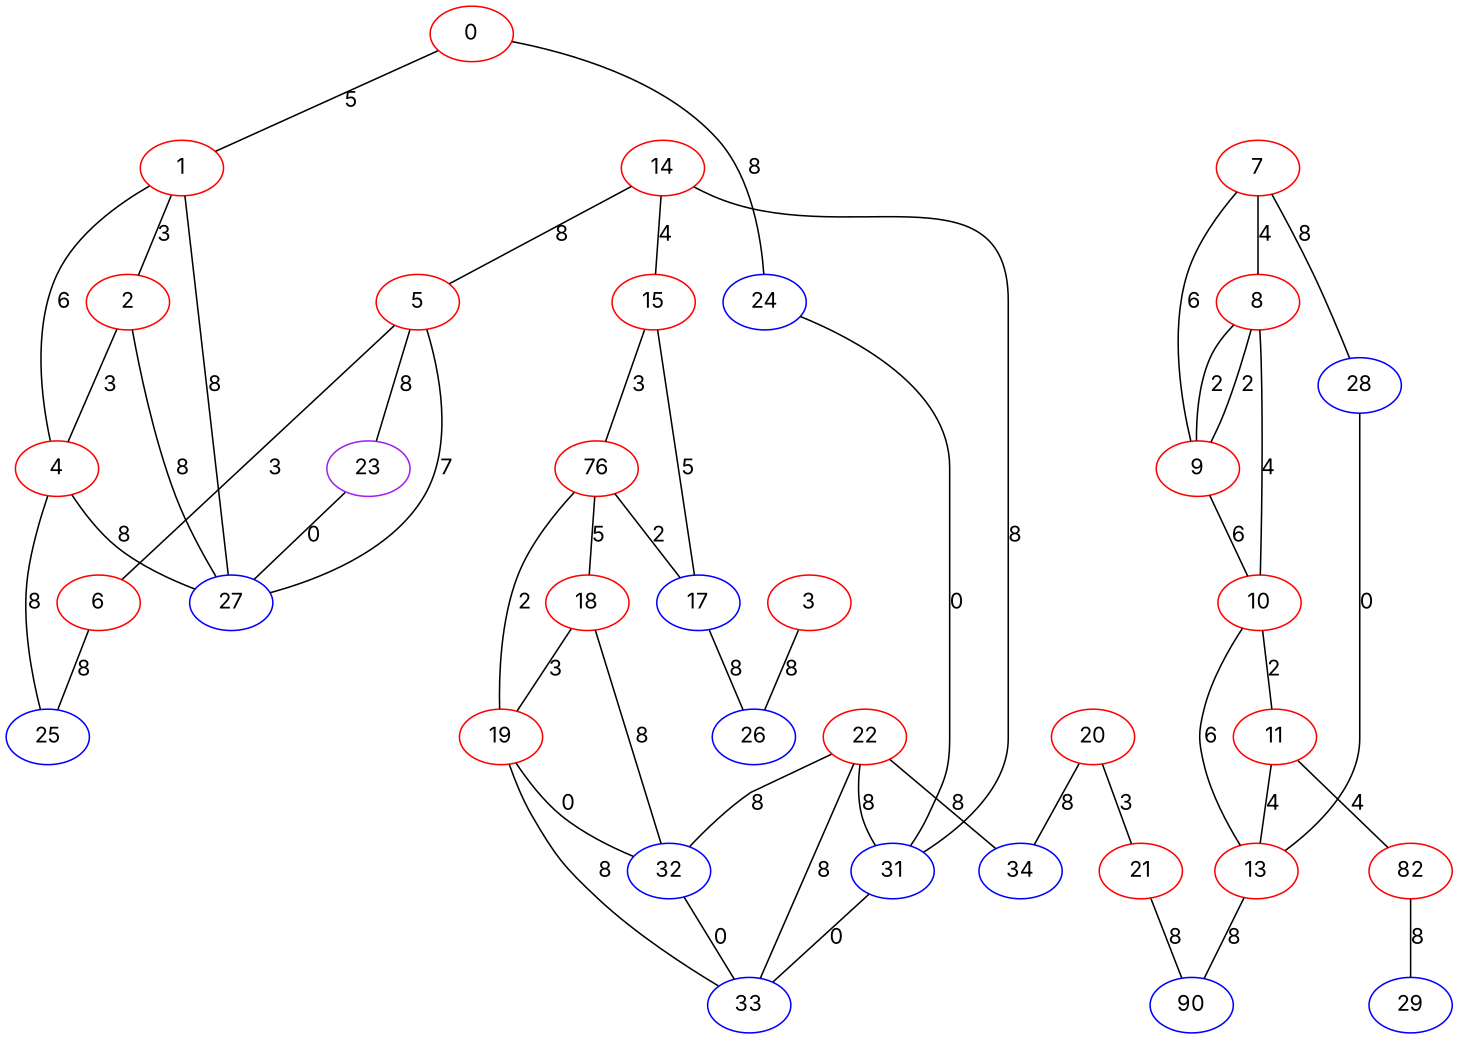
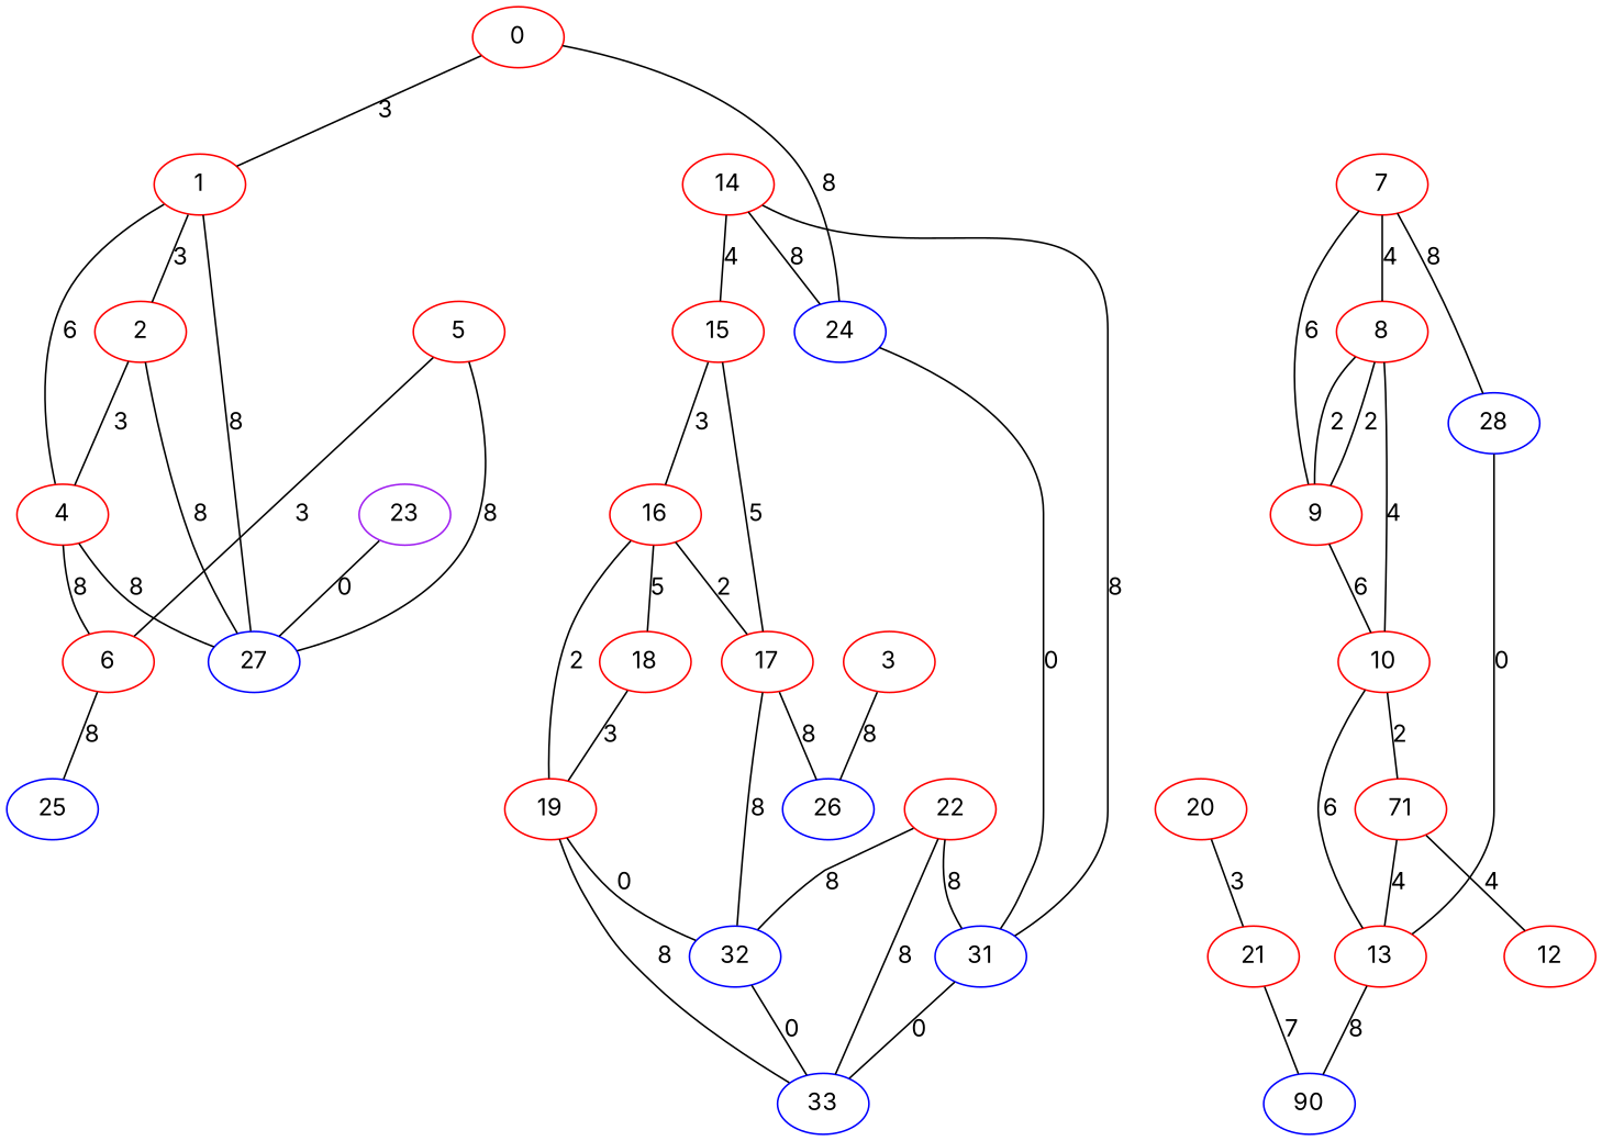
  graph {
    fontname=Inter
    node [color=red fontname=Inter weight=1]
    edge [fontname=Inter]
    0
    1
    24 [color=blue weight=3]
    2
    4
    27 [color=blue weight=3]
    31 [color=blue weight=3]
    25 [color=blue weight=3]
    26 [color=blue weight=3]
    3
    5
    6
    23 [color=purple weight=4]
    7
    8
    9
    28 [color=blue weight=3]
    10
    13
-   11
-   12 [label=82]
+   11 [label=71]
+   12
    n22 [color=blue label=90 weight=3]
-   29 [color=blue weight=3]
    14
    15
-   16 [label=76]
-   17 [color=blue]
+   16
+   17
    33 [color=blue weight=3]
    18
    19
    32 [color=blue weight=3]
    20
    21
-   34 [color=blue weight=3]
    22
-   0 -- 1 [label=5]
+   0 -- 1 [label=3]
    0 -- 24 [label=8]
    1 -- 2 [label=3]
    1 -- 4 [label=6]
    1 -- 27 [label=8]
    24 -- 31 [label=0]
    2 -- 4 [label=3]
    2 -- 27 [label=8]
    4 -- 27 [label=8]
-   4 -- 25 [label=8]
+   4 -- 6 [label=8]
    31 -- 33 [label=0]
    3 -- 26 [label=8]
-   5 -- 27 [label=7]
+   5 -- 27 [label=8]
    5 -- 6 [label=3]
-   5 -- 23 [label=8]
    6 -- 25 [label=8]
    23 -- 27 [label=0]
    7 -- 8 [label=4]
    7 -- 9 [label=6]
    7 -- 28 [label=8]
    8 -- 9 [label=2]
    8 -- 9 [label=2]
    8 -- 10 [label=4]
    9 -- 10 [label=6]
    28 -- 13 [label=0]
    10 -- 13 [label=6]
    10 -- 11 [label=2]
    13 -- n22 [label=8]
    11 -- 13 [label=4]
    11 -- 12 [label=4]
-   12 -- 29 [label=8]
-   14 -- 5 [label=8]
+   14 -- 24 [label=8]
    14 -- 31 [label=8]
    14 -- 15 [label=4]
    15 -- 16 [label=3]
    15 -- 17 [label=5]
    16 -- 17 [label=2]
    16 -- 18 [label=5]
    16 -- 19 [label=2]
    17 -- 26 [label=8]
    18 -- 19 [label=3]
-   18 -- 32 [label=8]
+   17 -- 32 [label=8]
    19 -- 33 [label=8]
    19 -- 32 [label=0]
    32 -- 33 [label=0]
    20 -- 21 [label=3]
-   20 -- 34 [label=8]
-   21 -- n22 [label=8]
+   21 -- n22 [label=7]
    22 -- 31 [label=8]
    22 -- 33 [label=8]
    22 -- 32 [label=8]
-   22 -- 34 [label=8]
  }
